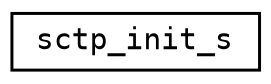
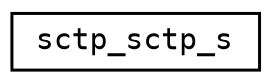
  digraph {
    rankdir=TB
    fontname="DejaVu Sans Mono"
-   n1 [color=black fillcolor=white fontname="DejaVu Sans Mono" fontsize=10 height=0.2 label=sctp_init_s shape=record style=filled width=0.4]
+   n1 [color=black fillcolor=white fontname="DejaVu Sans Mono" fontsize=10 height=0.2 label=sctp_sctp_s shape=record style=filled width=0.4]
  }
